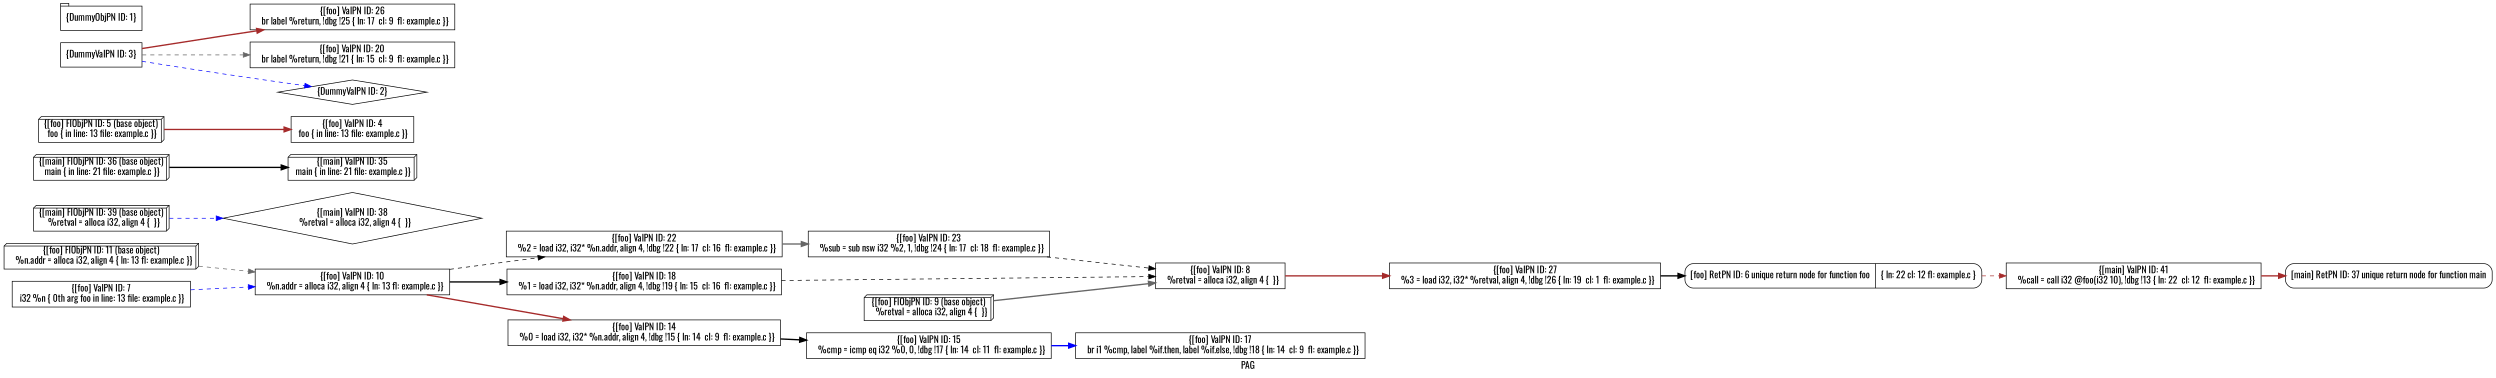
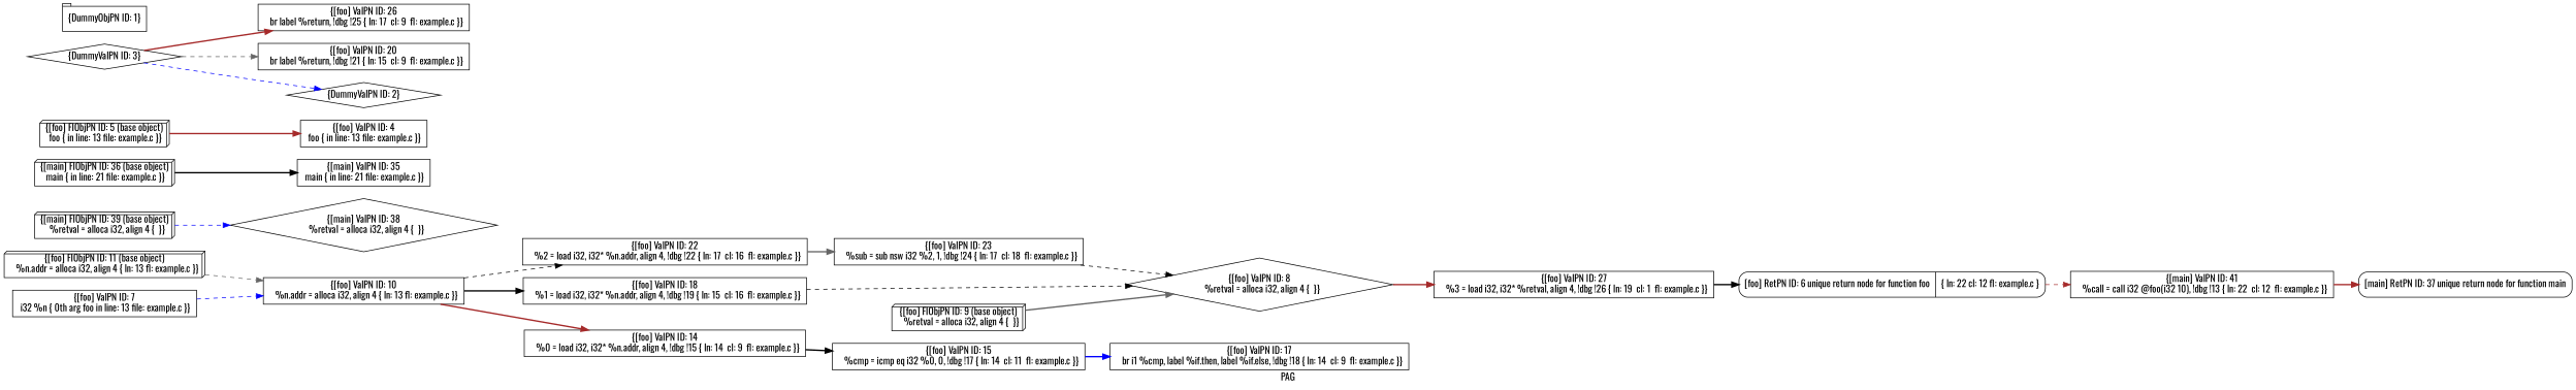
  digraph {
    fontname=Oswald
    label=PAG
    rankdir=LR
    node [fontname=Oswald shape=box]
    edge [color=black fontname=Oswald style=bold]
    n1 [label="{[main] RetPN ID: 37 unique return node for function main}" shape=Mrecord]
    n2 [label="{[foo] RetPN ID: 6 unique return node for function foo|{<s0>\{ ln: 22  cl: 12  fl: example.c \}}}" shape=Mrecord]
    n3 [label="{[main] ValPN ID: 41\n   %call = call i32 @foo(i32 10), !dbg !13 \{ ln: 22  cl: 12  fl: example.c \}}"]
    n4 [label="{[main] FIObjPN ID: 39 (base object)\n   %retval = alloca i32, align 4 \{  \}}" shape=box3d]
    n5 [label="{[main] ValPN ID: 38\n   %retval = alloca i32, align 4 \{  \}}" shape=diamond]
    n6 [label="{[main] FIObjPN ID: 36 (base object)\n main \{ in line: 21 file: example.c \}}" shape=box3d]
-   n7 [label="{[main] ValPN ID: 35\n main \{ in line: 21 file: example.c \}}" shape=box3d]
+   n7 [label="{[main] ValPN ID: 35\n main \{ in line: 21 file: example.c \}}"]
    n8 [label="{[foo] FIObjPN ID: 11 (base object)\n   %n.addr = alloca i32, align 4 \{ ln: 13 fl: example.c \}}" shape=box3d]
    n9 [label="{[foo] ValPN ID: 10\n   %n.addr = alloca i32, align 4 \{ ln: 13 fl: example.c \}}"]
    n10 [label="{[foo] ValPN ID: 22\n   %2 = load i32, i32* %n.addr, align 4, !dbg !22 \{ ln: 17  cl: 16  fl: example.c \}}"]
    n11 [label="{[foo] ValPN ID: 18\n   %1 = load i32, i32* %n.addr, align 4, !dbg !19 \{ ln: 15  cl: 16  fl: example.c \}}"]
    n12 [label="{[foo] ValPN ID: 14\n   %0 = load i32, i32* %n.addr, align 4, !dbg !15 \{ ln: 14  cl: 9  fl: example.c \}}"]
    n13 [label="{[foo] ValPN ID: 23\n   %sub = sub nsw i32 %2, 1, !dbg !24 \{ ln: 17  cl: 18  fl: example.c \}}"]
-   n14 [label="{[foo] ValPN ID: 8\n   %retval = alloca i32, align 4 \{  \}}"]
+   n14 [label="{[foo] ValPN ID: 8\n   %retval = alloca i32, align 4 \{  \}}" shape=diamond]
    n15 [label="{[foo] ValPN ID: 15\n   %cmp = icmp eq i32 %0, 0, !dbg !17 \{ ln: 14  cl: 11  fl: example.c \}}"]
    n16 [label="{[foo] FIObjPN ID: 9 (base object)\n   %retval = alloca i32, align 4 \{  \}}" shape=box3d]
    n17 [label="{[foo] ValPN ID: 27\n   %3 = load i32, i32* %retval, align 4, !dbg !26 \{ ln: 19  cl: 1  fl: example.c \}}"]
    n18 [label="{[foo] FIObjPN ID: 5 (base object)\n foo \{ in line: 13 file: example.c \}}" shape=box3d]
    n19 [label="{[foo] ValPN ID: 4\n foo \{ in line: 13 file: example.c \}}"]
    n20 [label="{[foo] ValPN ID: 26\n   br label %return, !dbg !25 \{ ln: 17  cl: 9  fl: example.c \}}"]
    n21 [label="{[foo] ValPN ID: 20\n   br label %return, !dbg !21 \{ ln: 15  cl: 9  fl: example.c \}}"]
    n22 [label="{[foo] ValPN ID: 17\n   br i1 %cmp, label %if.then, label %if.else, !dbg !18 \{ ln: 14  cl: 9  fl: example.c \}}"]
-   n23 [label="{DummyValPN ID: 3}"]
+   n23 [label="{DummyValPN ID: 3}" shape=diamond]
    n24 [label="{DummyValPN ID: 2}" shape=diamond]
    n25 [label="{[foo] ValPN ID: 7\n i32 %n \{ 0th arg foo in line: 13 file: example.c \}}"]
    n26 [label="{DummyObjPN ID: 1}" shape=tab]
    n2 -> n3 [color=brown style=dashed tailport=s0]
    n3 -> n1 [color=brown]
    n4 -> n5 [color=blue style=dashed]
    n6 -> n7
    n8 -> n9 [color=gray40 style=dashed]
    n9 -> n10 [style=dashed]
    n9 -> n11
    n9 -> n12 [color=brown]
    n10 -> n13 [color=gray40]
    n11 -> n14 [style=dashed]
    n12 -> n15
    n13 -> n14 [style=dashed]
    n14 -> n17 [color=brown]
    n15 -> n22 [color=blue]
    n16 -> n14 [color=gray40]
    n17 -> n2
    n18 -> n19 [color=brown]
    n23 -> n20 [color=brown]
    n23 -> n21 [color=gray40 style=dashed]
    n23 -> n24 [color=blue style=dashed]
    n25 -> n9 [color=blue style=dashed]
  }
